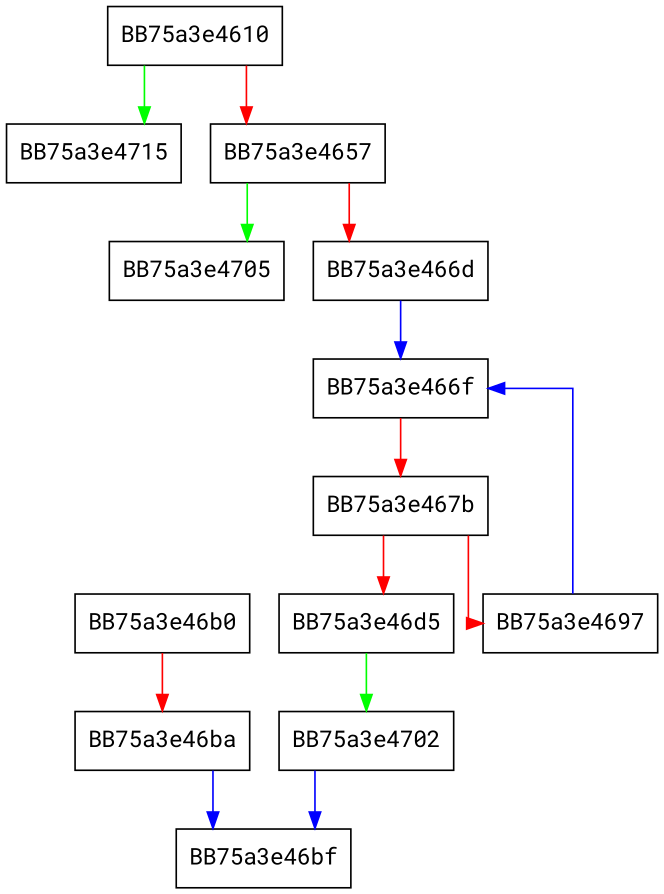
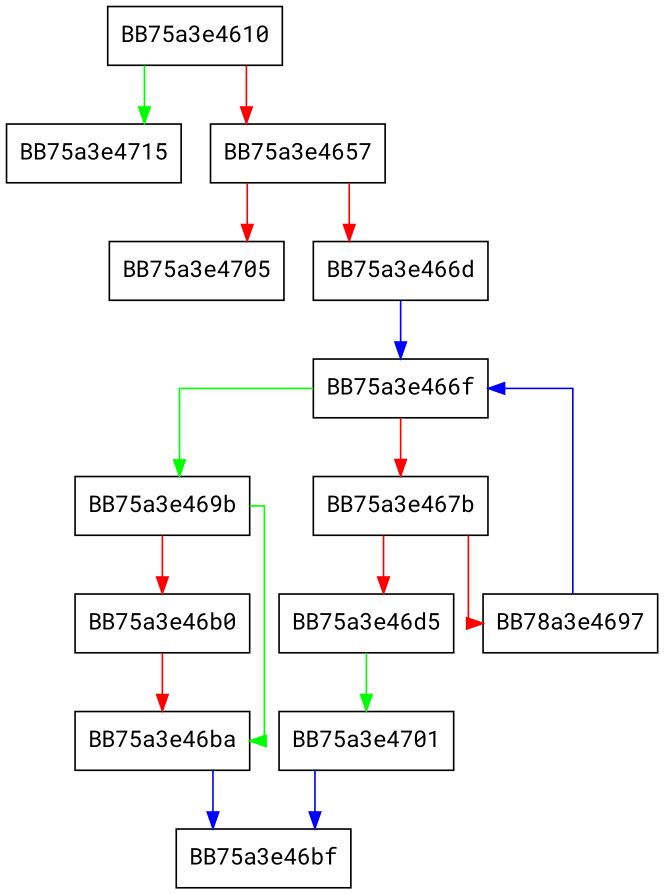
  digraph {
    fontname="Roboto Mono"
    splines=ortho
    node [fontname="Roboto Mono" shape=box]
    edge [color=red fontname="Roboto Mono"]
    BB75a3e4610
    BB75a3e4715
    BB75a3e4657
    BB75a3e4705
    BB75a3e466d
    BB75a3e466f
+   BB75a3e469b
    BB75a3e467b
    BB75a3e46ba
    BB75a3e46b0
    BB75a3e46d5
-   BB75a3e4697
+   BB75a3e4697 [label=BB78a3e4697]
    BB75a3e46bf
-   BB75a3e4701 [label=BB75a3e4702]
+   BB75a3e4701
    BB75a3e4610 -> BB75a3e4715 [color=green]
    BB75a3e4610 -> BB75a3e4657
-   BB75a3e4657 -> BB75a3e4705 [color=green]
+   BB75a3e4657 -> BB75a3e4705
    BB75a3e4657 -> BB75a3e466d
    BB75a3e466d -> BB75a3e466f [color=blue]
+   BB75a3e466f -> BB75a3e469b [color=green]
    BB75a3e466f -> BB75a3e467b
+   BB75a3e469b -> BB75a3e46ba [color=green]
+   BB75a3e469b -> BB75a3e46b0
    BB75a3e467b -> BB75a3e46d5
    BB75a3e467b -> BB75a3e4697
    BB75a3e46ba -> BB75a3e46bf [color=blue]
    BB75a3e46b0 -> BB75a3e46ba
    BB75a3e46d5 -> BB75a3e4701 [color=green]
    BB75a3e4697 -> BB75a3e466f [color=blue]
    BB75a3e4701 -> BB75a3e46bf [color=blue]
  }
